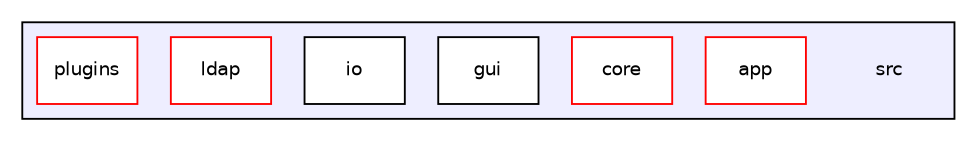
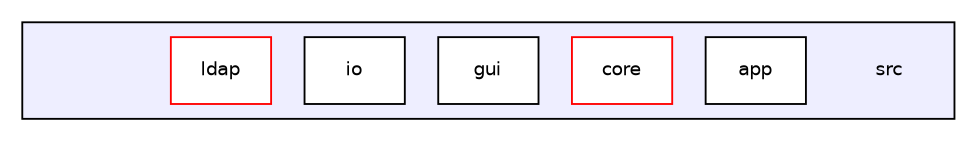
  digraph {
    compound=true
    node [fontname=Helvetica fontsize=10 shape=box fillcolor=white style=filled]
    n1 [label=src shape=plaintext fillcolor="" style=""]
-   n2 [label=app color=red]
+   n2 [label=app]
    n3 [color=red label=core]
    n4 [label=gui]
    n5 [label=io]
    n6 [color=red label=ldap]
-   n7 [color=red label=plugins]
    subgraph cluster_1 {
      bgcolor="#eeeeff"
      pencolor=black
      n1
      n2
      n3
      n4
      n5
      n6
-     n7
    }
  }
